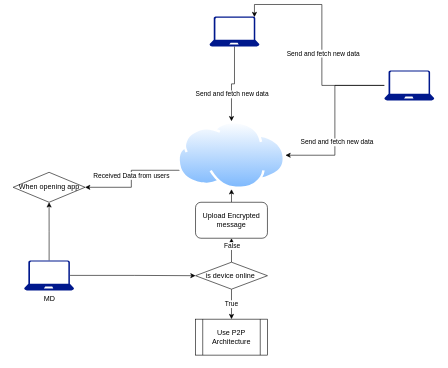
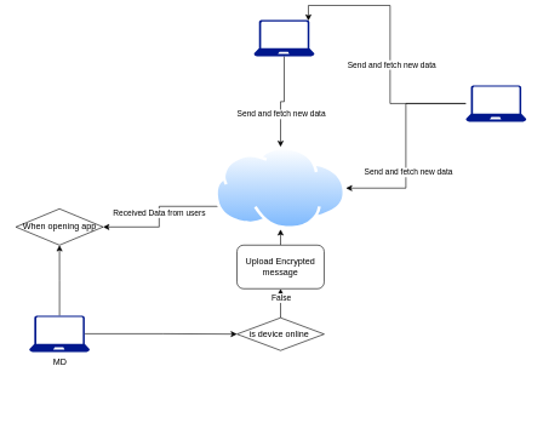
  <mxCell id="0" />
  <mxCell id="1" parent="0" />
  <mxCell id="2" style="edgeStyle=orthogonalEdgeStyle;rounded=0;orthogonalLoop=1;jettySize=auto;html=1;exitX=0.92;exitY=0.5;exitDx=0;exitDy=0;exitPerimeter=0;entryX=0;entryY=0.5;entryDx=0;entryDy=0;" edge="1" parent="1" source="4" target="18"><mxGeometry relative="1" as="geometry" /></mxCell>
  <mxCell id="3" style="edgeStyle=orthogonalEdgeStyle;rounded=0;orthogonalLoop=1;jettySize=auto;html=1;entryX=0.5;entryY=1;entryDx=0;entryDy=0;" edge="1" parent="1" source="4" target="20"><mxGeometry relative="1" as="geometry" /></mxCell>
  <mxCell id="4" value="MD" style="sketch=0;aspect=fixed;pointerEvents=1;shadow=0;dashed=0;html=1;strokeColor=none;labelPosition=center;verticalLabelPosition=bottom;verticalAlign=top;align=center;fillColor=#00188D;shape=mxgraph.azure.laptop" vertex="1" parent="1"><mxGeometry x="39" y="427" width="83.33" height="50" as="geometry" /></mxCell>
  <mxCell id="5" value="Received Data from users" style="edgeStyle=orthogonalEdgeStyle;rounded=0;orthogonalLoop=1;jettySize=auto;html=1;exitX=0;exitY=0.75;exitDx=0;exitDy=0;" edge="1" parent="1" source="6" target="20"><mxGeometry relative="1" as="geometry" /></mxCell>
  <mxCell id="6" value="" style="aspect=fixed;perimeter=ellipsePerimeter;html=1;align=center;shadow=0;dashed=0;spacingTop=3;image;image=img/lib/active_directory/internet_cloud.svg;" vertex="1" parent="1"><mxGeometry x="295" y="194.8" width="180" height="113.4" as="geometry" /></mxCell>
  <mxCell id="7" style="edgeStyle=orthogonalEdgeStyle;rounded=0;orthogonalLoop=1;jettySize=auto;html=1;entryX=1;entryY=0.5;entryDx=0;entryDy=0;" edge="1" parent="1" source="11" target="6"><mxGeometry relative="1" as="geometry" /></mxCell>
  <mxCell id="8" value="Send and fetch new data" style="edgeLabel;html=1;align=center;verticalAlign=middle;resizable=0;points=[];" vertex="1" connectable="0" parent="7"><mxGeometry x="0.261" y="3" relative="1" as="geometry"><mxPoint as="offset" /></mxGeometry></mxCell>
  <mxCell id="9" style="edgeStyle=orthogonalEdgeStyle;rounded=0;orthogonalLoop=1;jettySize=auto;html=1;entryX=0.9;entryY=0.02;entryDx=0;entryDy=0;entryPerimeter=0;" edge="1" parent="1" source="11" target="14"><mxGeometry relative="1" as="geometry" /></mxCell>
  <mxCell id="10" value="Send and&amp;nbsp;fetch&amp;nbsp;new data" style="edgeLabel;html=1;align=center;verticalAlign=middle;resizable=0;points=[];" vertex="1" connectable="0" parent="9"><mxGeometry x="-0.15" y="-2" relative="1" as="geometry"><mxPoint as="offset" /></mxGeometry></mxCell>
  <mxCell id="11" value="" style="sketch=0;aspect=fixed;pointerEvents=1;shadow=0;dashed=0;html=1;strokeColor=none;labelPosition=center;verticalLabelPosition=bottom;verticalAlign=top;align=center;fillColor=#00188D;shape=mxgraph.azure.laptop" vertex="1" parent="1"><mxGeometry x="640" y="110" width="83.33" height="50" as="geometry" /></mxCell>
  <mxCell id="12" style="edgeStyle=orthogonalEdgeStyle;rounded=0;orthogonalLoop=1;jettySize=auto;html=1;" edge="1" parent="1" source="14" target="6"><mxGeometry relative="1" as="geometry" /></mxCell>
  <mxCell id="13" value="Send and&amp;nbsp;fetch&amp;nbsp;new data" style="edgeLabel;html=1;align=center;verticalAlign=middle;resizable=0;points=[];" vertex="1" connectable="0" parent="12"><mxGeometry x="0.296" relative="1" as="geometry"><mxPoint as="offset" /></mxGeometry></mxCell>
  <mxCell id="14" value="" style="sketch=0;aspect=fixed;pointerEvents=1;shadow=0;dashed=0;html=1;strokeColor=none;labelPosition=center;verticalLabelPosition=bottom;verticalAlign=top;align=center;fillColor=#00188D;shape=mxgraph.azure.laptop" vertex="1" parent="1"><mxGeometry x="348.33" y="20" width="83.33" height="50" as="geometry" /></mxCell>
- <mxCell id="15" value="True" style="edgeStyle=orthogonalEdgeStyle;rounded=0;orthogonalLoop=1;jettySize=auto;html=1;exitX=0.5;exitY=1;exitDx=0;exitDy=0;" edge="1" parent="1" source="18" target="19"><mxGeometry relative="1" as="geometry" /></mxCell>
  <mxCell id="16" style="edgeStyle=orthogonalEdgeStyle;rounded=0;orthogonalLoop=1;jettySize=auto;html=1;entryX=0.5;entryY=1;entryDx=0;entryDy=0;" edge="1" parent="1" source="18" target="22"><mxGeometry relative="1" as="geometry" /></mxCell>
  <mxCell id="17" value="False" style="edgeLabel;html=1;align=center;verticalAlign=middle;resizable=0;points=[];" vertex="1" connectable="0" parent="16"><mxGeometry x="0.4" relative="1" as="geometry"><mxPoint as="offset" /></mxGeometry></mxCell>
  <mxCell id="18" value="is device online&amp;nbsp;" style="rhombus;whiteSpace=wrap;html=1;" vertex="1" parent="1"><mxGeometry x="325" y="430" width="120" height="45" as="geometry" /></mxCell>
- <mxCell id="19" value="Use P2P Architecture" style="shape=process;whiteSpace=wrap;html=1;backgroundOutline=1;" vertex="1" parent="1"><mxGeometry x="325" y="525" width="120" height="60" as="geometry" /></mxCell>
  <mxCell id="20" value="When opening app" style="rhombus;whiteSpace=wrap;html=1;" vertex="1" parent="1"><mxGeometry x="20.66" y="280" width="120" height="50" as="geometry" /></mxCell>
  <mxCell id="21" style="edgeStyle=orthogonalEdgeStyle;rounded=0;orthogonalLoop=1;jettySize=auto;html=1;exitX=0.5;exitY=0;exitDx=0;exitDy=0;entryX=0.5;entryY=1;entryDx=0;entryDy=0;" edge="1" parent="1" source="22" target="6"><mxGeometry relative="1" as="geometry" /></mxCell>
  <mxCell id="22" value="Upload Encrypted message" style="rounded=1;whiteSpace=wrap;html=1;" vertex="1" parent="1"><mxGeometry x="325" y="330" width="120" height="60" as="geometry" /></mxCell>
